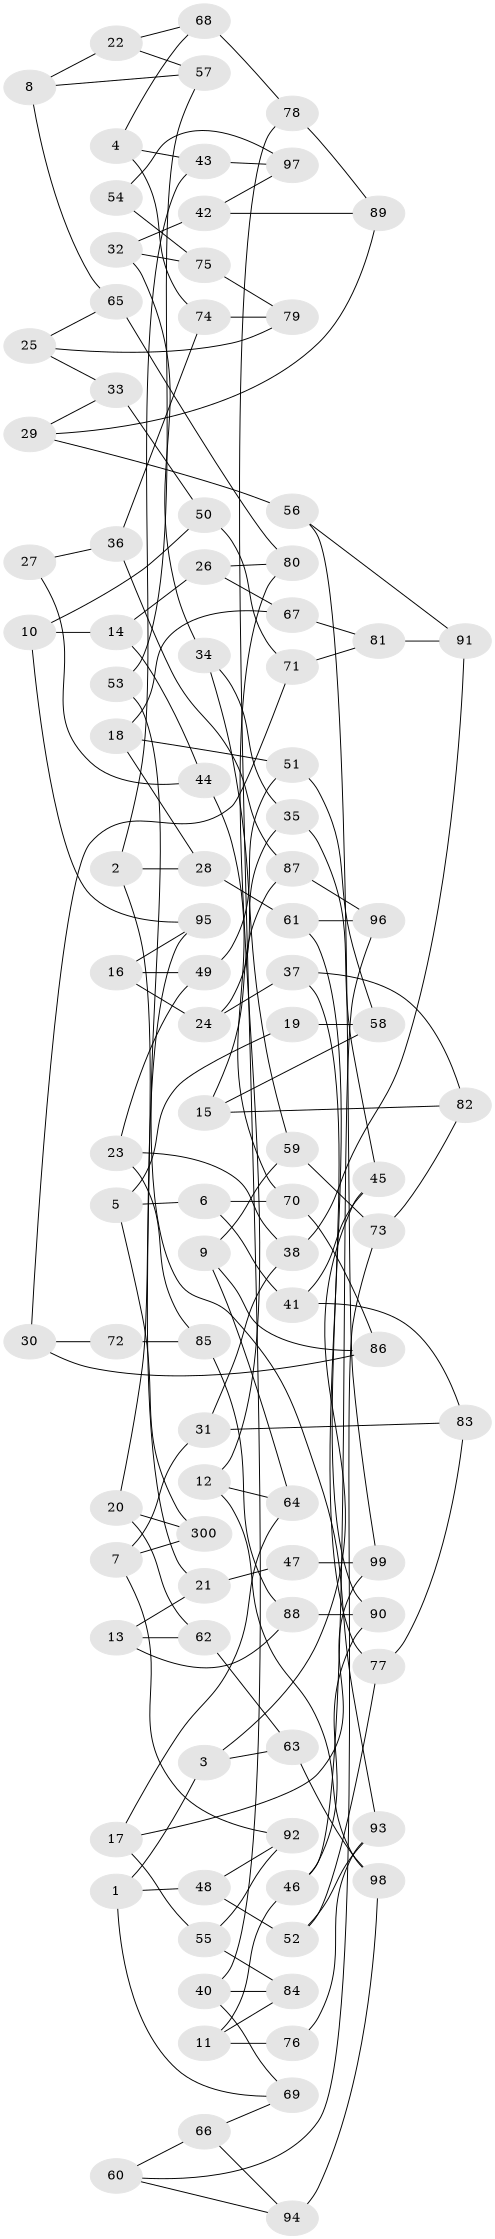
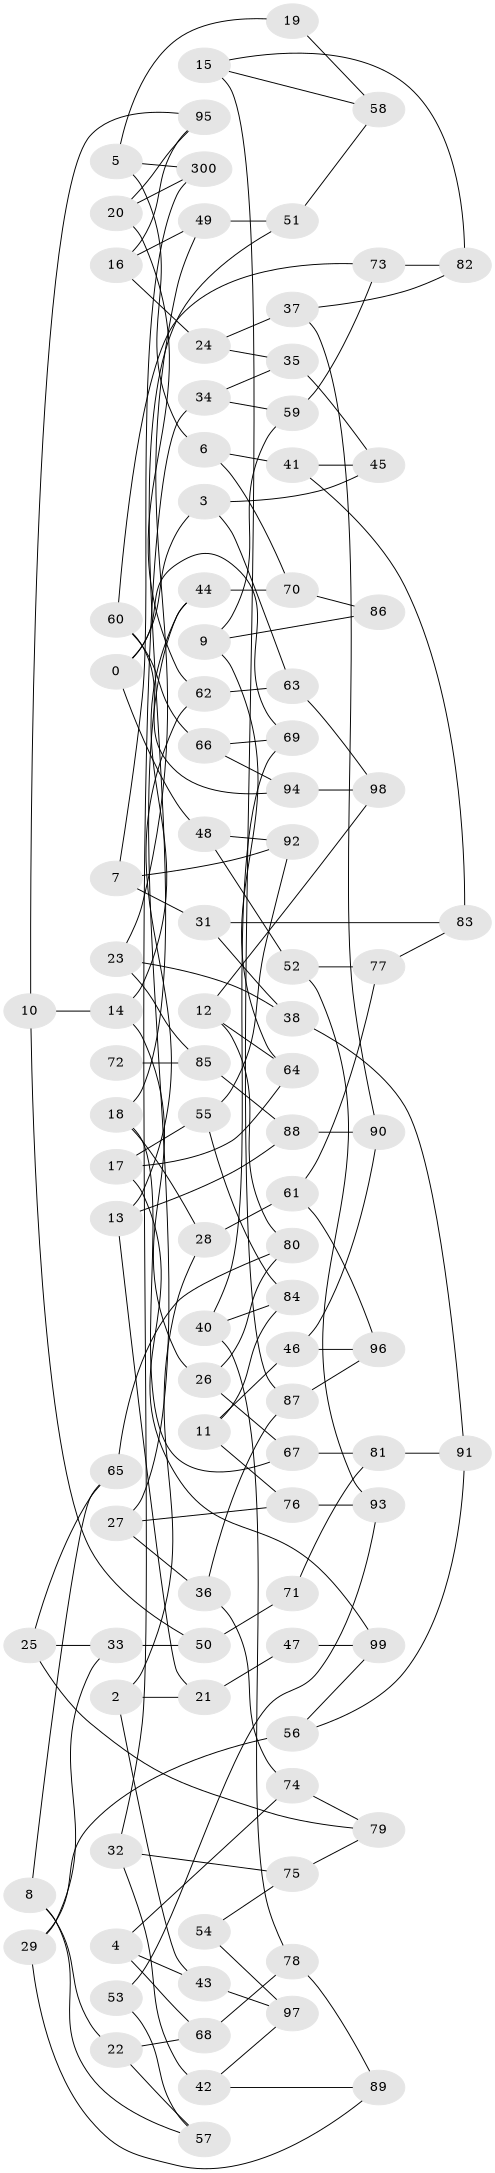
  graph {
    rankdir=LR
    node [color=gray90 style=filled]
-   1
+   1 [label=0]
    3
    48
    69
    45
    63
    92
    52
    2
    21
    28
    43
    47
    61
    97
    98
    4
    68
    74
    78
    79
    5
    6
    19
    n25 [label=300]
    41
    70
    58
    83
    86
    7
    31
    38
    8
    22
    57
    65
    80
    9
    59
    64
    73
    10
    14
    50
    95
    26
    44
    71
    11
    46
    76
    84
    90
    96
    93
    12
    13
    62
    88
    67
    15
    82
    87
    16
    24
    49
    35
    37
    51
    17
    55
    99
    18
    81
    53
    20
    23
    85
    91
    25
    33
    27
    36
    77
    29
    56
    89
-   30
    72
    32
    34
    42
    75
    54
    40
    60
    66
    94
    1 -- 3
    1 -- 48
    1 -- 69
    3 -- 45
    3 -- 63
    48 -- 92
    48 -- 52
    63 -- 98
    52 -- 93
    52 -- 77
    2 -- 21
    2 -- 28
    2 -- 43
    21 -- 47
    28 -- 61
    43 -- 97
    47 -- 99
    61 -- 96
    61 -- 77
    4 -- 43
    4 -- 68
    4 -- 74
    68 -- 78
    74 -- 79
    78 -- 89
    5 -- 6
    5 -- 19
    5 -- n25
    6 -- 41
    6 -- 70
    19 -- 58
    41 -- 45
    41 -- 83
    70 -- 86
    7 -- 92
    7 -- n25
    7 -- 31
    31 -- 83
    31 -- 38
    38 -- 91
    8 -- 22
    8 -- 57
    8 -- 65
    22 -- 68
    22 -- 57
    65 -- 80
    9 -- 86
    9 -- 59
    9 -- 64
    59 -- 73
    73 -- 82
    10 -- 14
    10 -- 50
    10 -- 95
    14 -- 26
    14 -- 44
    50 -- 71
    26 -- 80
    26 -- 67
    44 -- 70
    71 -- 81
    11 -- 46
    11 -- 76
    11 -- 84
    46 -- 90
    46 -- 96
    76 -- 93
    12 -- 98
    12 -- 80
    12 -- 64
    13 -- 21
    13 -- 62
    13 -- 88
    62 -- 63
    88 -- 90
    67 -- 81
    15 -- 58
    15 -- 82
    15 -- 87
    87 -- 96
    16 -- 95
    16 -- 24
    16 -- 49
    24 -- 35
    24 -- 37
    49 -- 51
    35 -- 45
    37 -- 90
    37 -- 82
    51 -- 58
    17 -- 64
    17 -- 55
    17 -- 99
    55 -- 92
    55 -- 84
    18 -- 28
    18 -- 67
    18 -- 51
    81 -- 91
    53 -- 57
    53 -- 93
    20 -- n25
    20 -- 95
    20 -- 62
    23 -- 38
    23 -- 49
    23 -- 85
    85 -- 88
    25 -- 79
    25 -- 65
    25 -- 33
    33 -- 50
    27 -- 44
+   27 -- 76
    27 -- 36
    36 -- 74
    36 -- 87
    77 -- 83
    29 -- 33
    29 -- 56
    29 -- 89
    56 -- 99
    56 -- 91
-   30 -- 86
-   30 -- 71
-   30 -- 72
    72 -- 85
    32 -- 34
    32 -- 42
    32 -- 75
    34 -- 59
    34 -- 35
    42 -- 97
    42 -- 89
    75 -- 79
    54 -- 97
    54 -- 75
    40 -- 69
    40 -- 78
    40 -- 84
    60 -- 73
    60 -- 66
    60 -- 94
    66 -- 69
    66 -- 94
    94 -- 98
  }
